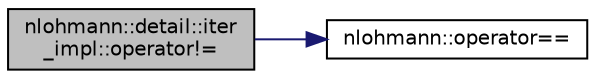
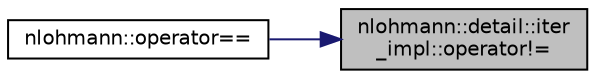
  digraph {
    rankdir=LR
    node [color=black fontname=Helvetica fontsize=10 shape=record style=filled]
    n1 [fillcolor=grey75 fontcolor=black height=0.2 label="nlohmann::detail::iter\l_impl::operator!=" width=0.4]
    n2 [fillcolor=white height=0.2 label="nlohmann::operator==" width=0.4]
-   n1 -> n2 [color=midnightblue fontname=Helvetica fontsize=10 labelfontname=Helvetica labelfontsize=10 style=solid]
+   n2 -> n1 [color=midnightblue fontname=Helvetica fontsize=10 labelfontname=Helvetica labelfontsize=10 style=solid]
  }
